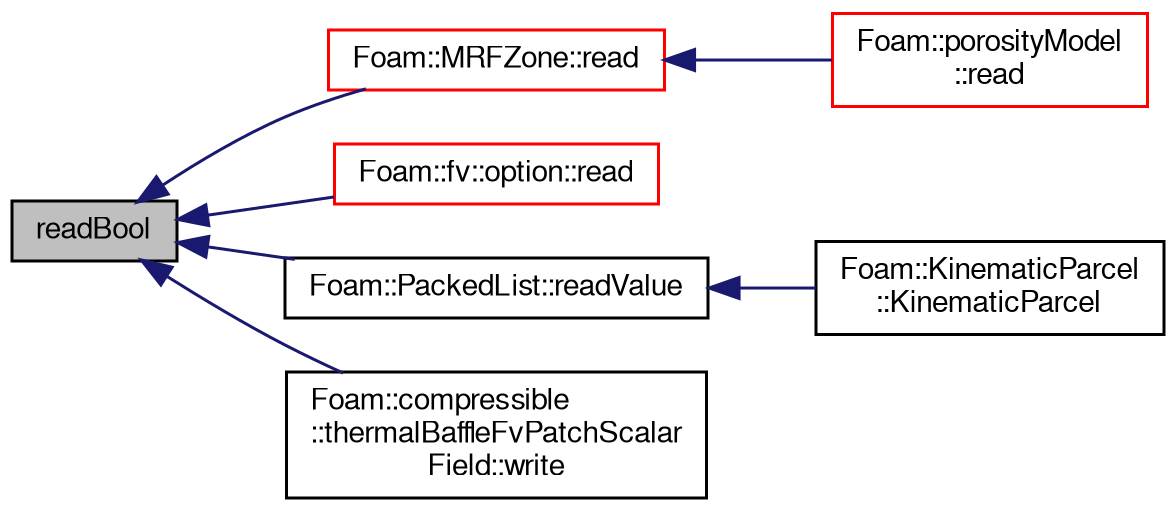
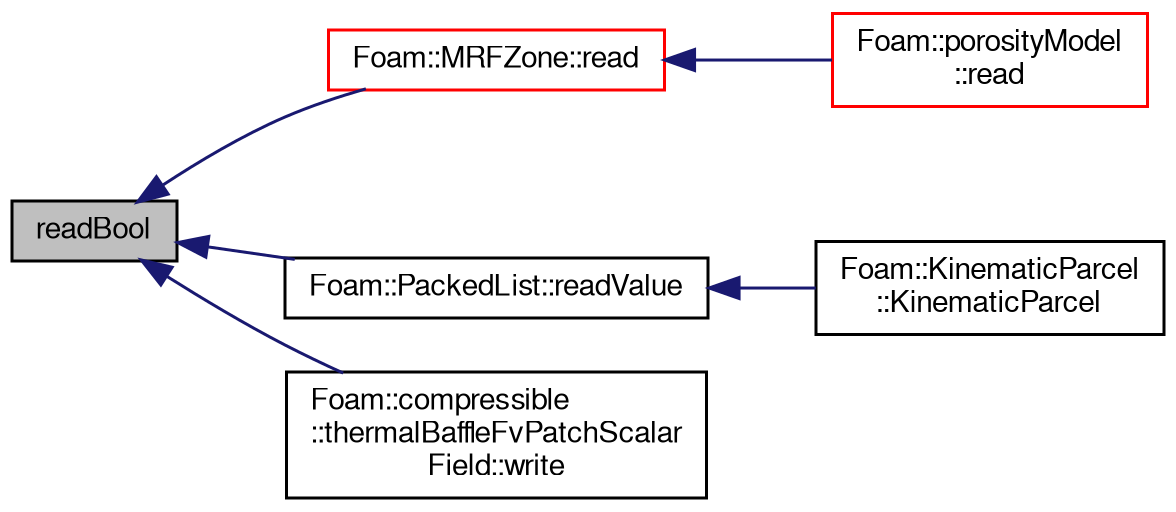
  digraph {
    rankdir=LR
    node [color=black fontname=FreeSans fontsize=10 shape=record]
    edge [color=midnightblue dir=back fontname=FreeSans fontsize=10 labelfontname=FreeSans labelfontsize=10 style=solid]
    n1 [fillcolor=grey75 fontcolor=black height=0.2 label=readBool style=filled width=0.4]
    n2 [color=red height=0.2 label="Foam::MRFZone::read" width=0.4]
-   n3 [color=red height=0.2 label="Foam::fv::option::read" width=0.4]
    n4 [height=0.2 label="Foam::PackedList::readValue" width=0.4]
    n5 [height=0.2 label="Foam::compressible\l::thermalBaffleFvPatchScalar\lField::write" width=0.4]
    n6 [height=0.2 label="Foam::KinematicParcel\l::KinematicParcel" width=0.4]
    n7 [color=red height=0.2 label="Foam::porosityModel\l::read" width=0.4]
    n1 -> n2
-   n1 -> n3
    n1 -> n4
    n1 -> n5
    n2 -> n7
    n4 -> n6
  }
